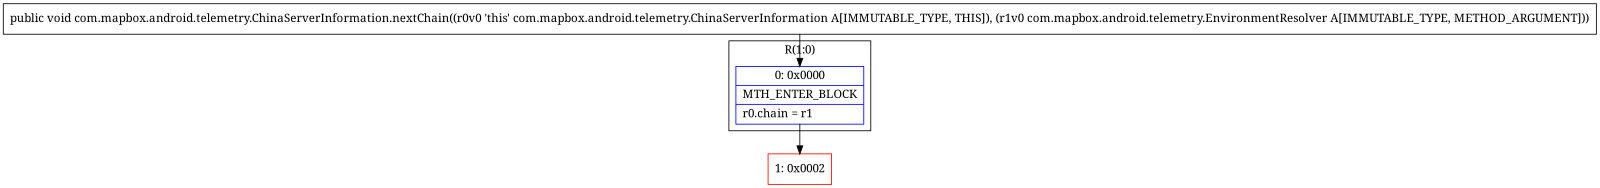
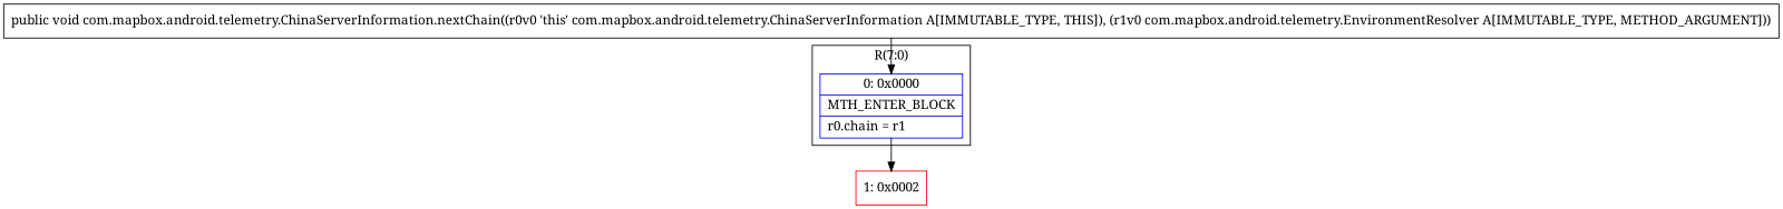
  digraph {
    fontname="Noto Serif"
    node [shape=record fontname="Noto Serif"]
    edge [fontname="Noto Serif"]
    n1 [color=blue label="{0\:\ 0x0000|MTH_ENTER_BLOCK\l|r0.chain = r1\l}"]
    n2 [color=red label="{1\:\ 0x0002}"]
    n3 [label="{public void com.mapbox.android.telemetry.ChinaServerInformation.nextChain((r0v0 'this' com.mapbox.android.telemetry.ChinaServerInformation A[IMMUTABLE_TYPE, THIS]), (r1v0 com.mapbox.android.telemetry.EnvironmentResolver A[IMMUTABLE_TYPE, METHOD_ARGUMENT])) }"]
    subgraph cluster_1 {
-     label="R(1:0)"
+     label="R(7:0)"
      n1
    }
    n1 -> n2
    n3 -> n1
  }
